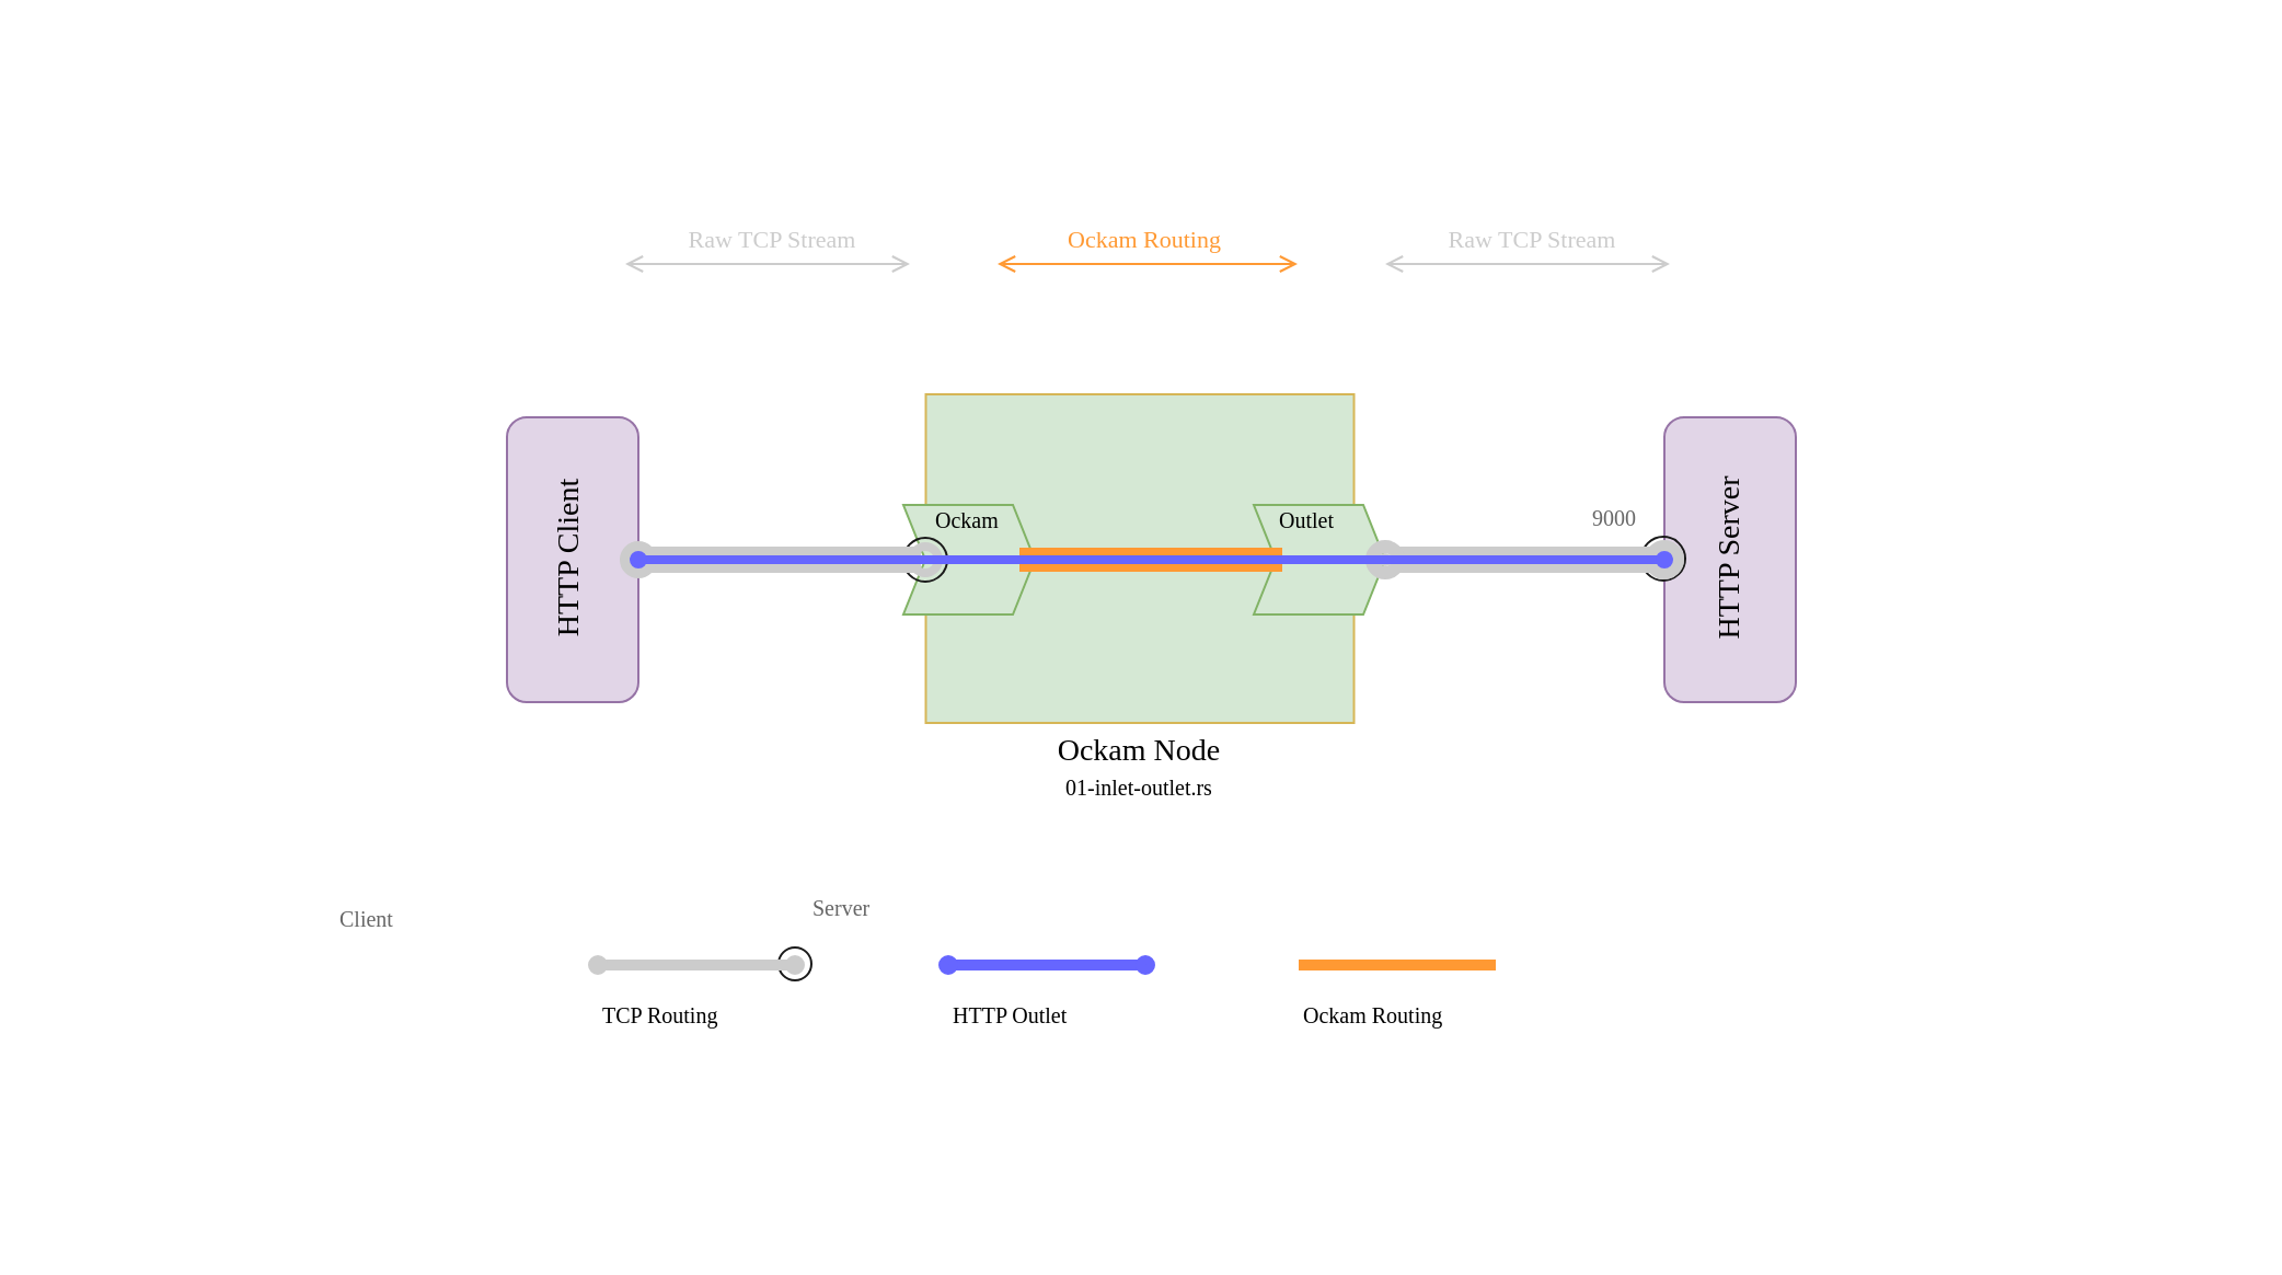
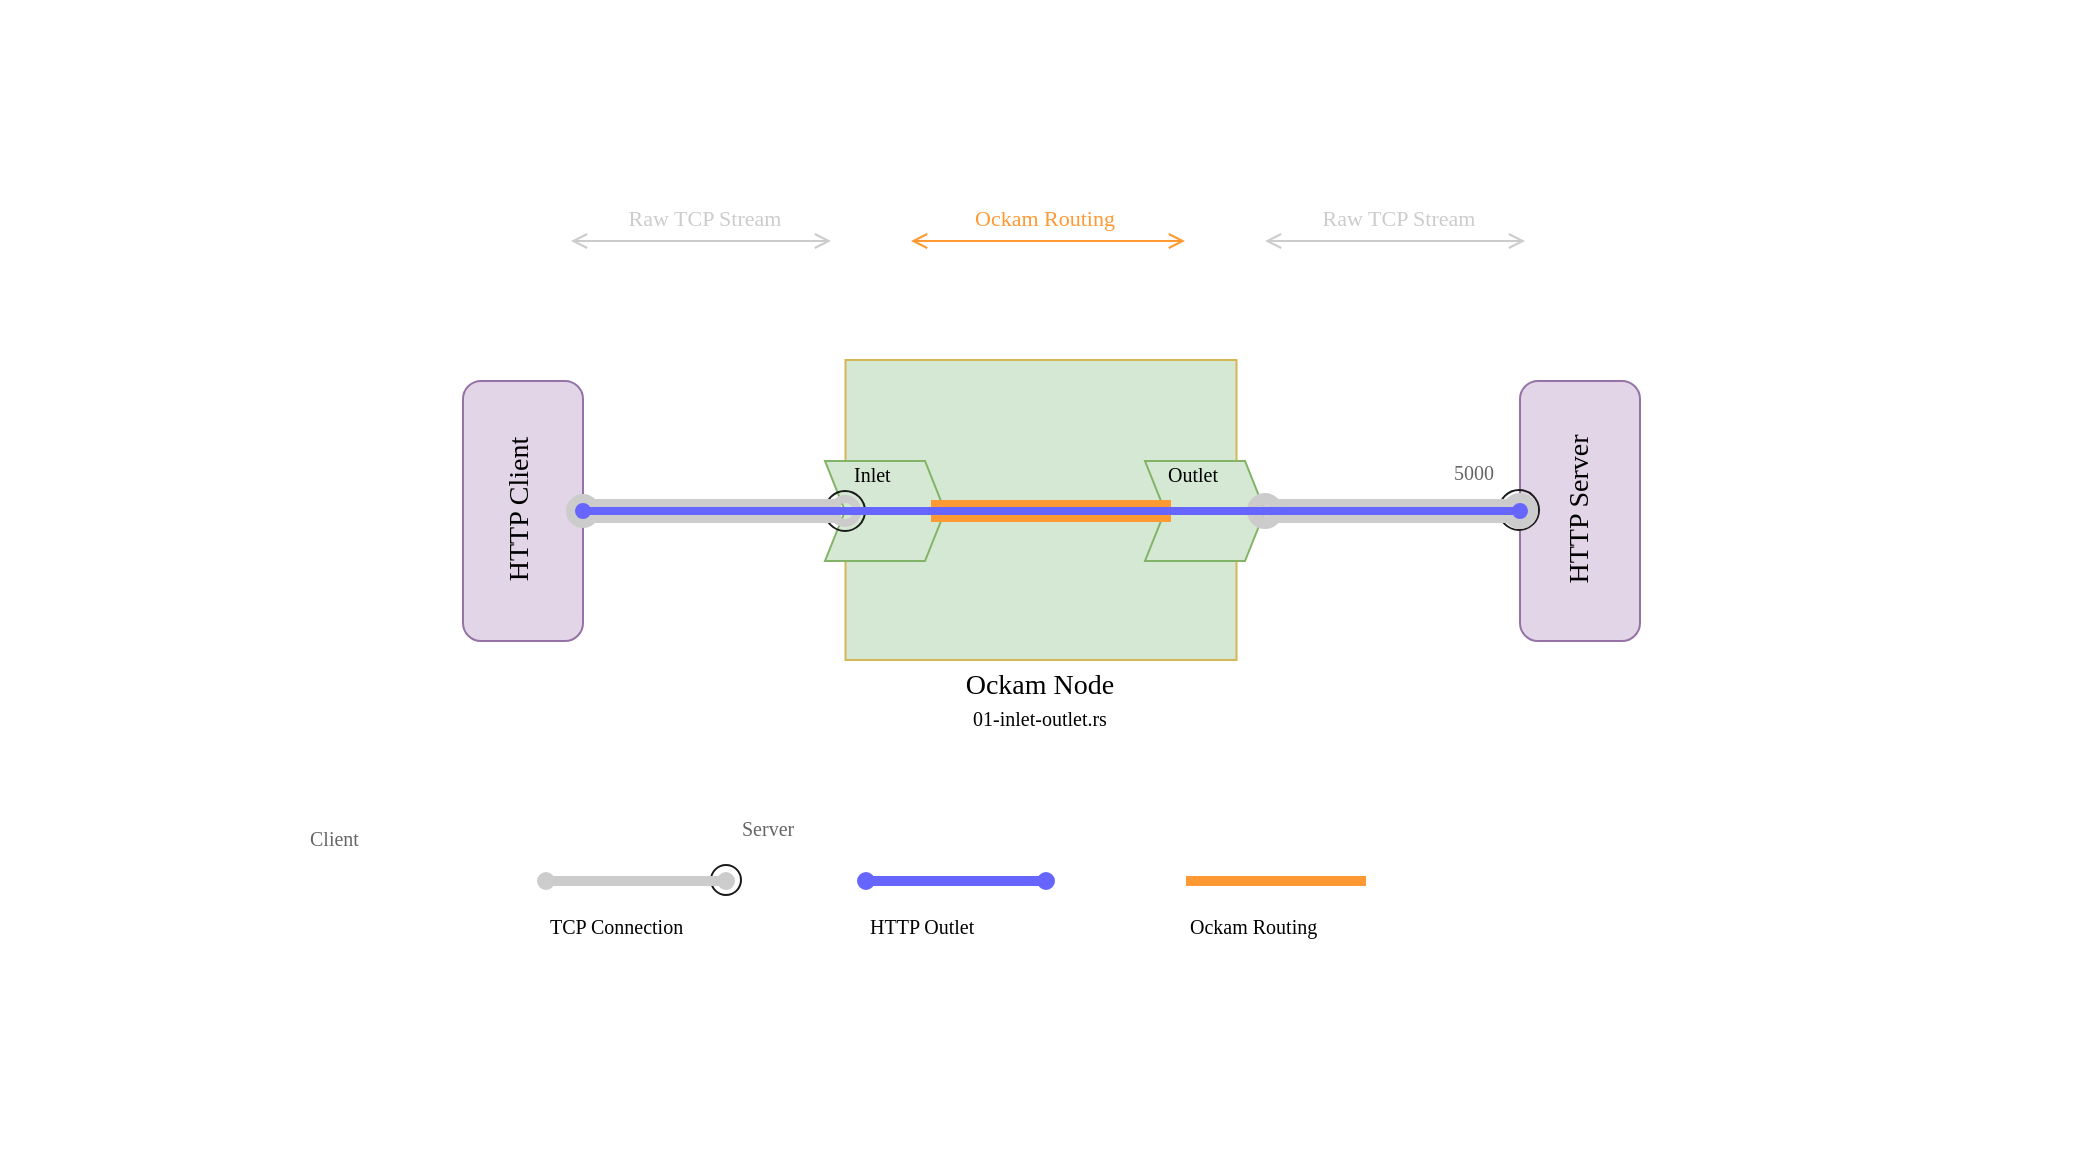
  <mxCell id="0" />
  <mxCell id="1" parent="0" />
  <mxCell id="2" value="" style="rounded=0;whiteSpace=wrap;html=1;fontFamily=Verdana;fontSize=10;strokeColor=none;sketch=0;movable=1;" parent="1" vertex="1"><mxGeometry x="20" y="20" width="1000" height="540" as="geometry" /></mxCell>
  <mxCell id="3" value="&lt;font&gt;&lt;span style=&quot;font-size: 14px&quot;&gt;Ockam Node&lt;/span&gt;&lt;br&gt;&lt;font style=&quot;font-size: 10px&quot;&gt;01-inlet-outlet.rs&lt;/font&gt;&lt;/font&gt;" style="whiteSpace=wrap;html=1;fontFamily=Verdana;fillColor=#d5e8d4;strokeColor=#d6b656;horizontal=1;spacingTop=190;" parent="1" vertex="1"><mxGeometry x="422.25" y="179.5" width="195.5" height="150" as="geometry" /></mxCell>
  <mxCell id="4" value="" style="shape=step;perimeter=stepPerimeter;whiteSpace=wrap;html=1;fixedSize=1;fontFamily=Verdana;fontSize=16;strokeWidth=1;flipV=0;flipH=0;fillColor=#d5e8d4;strokeColor=#82b366;size=10;spacingTop=-26;spacingLeft=7;align=center;" parent="1" vertex="1"><mxGeometry x="572" y="230" width="60" height="50" as="geometry" /></mxCell>
  <mxCell id="5" value="" style="group;fontSize=11;verticalAlign=top;fontFamily=Verdana;" parent="1" vertex="1" connectable="0"><mxGeometry x="411.996" y="180" width="220.004" height="150" as="geometry" /></mxCell>
  <mxCell id="6" value="" style="shape=step;perimeter=stepPerimeter;whiteSpace=wrap;html=1;fixedSize=1;fontFamily=Verdana;fontSize=16;strokeWidth=1;flipV=0;flipH=0;fillColor=#d5e8d4;strokeColor=#82b366;size=10;spacingTop=-29;spacingLeft=7;" parent="5" vertex="1"><mxGeometry y="50.003" width="60" height="50" as="geometry" /></mxCell>
- <mxCell id="7" value="&lt;span style=&quot;color: rgb(0 , 0 , 0) ; font-family: &amp;#34;verdana&amp;#34; ; font-size: 10px ; font-style: normal ; font-weight: 400 ; letter-spacing: normal ; text-align: center ; text-indent: 0px ; text-transform: none ; word-spacing: 0px ; display: inline ; float: none&quot;&gt;Ockam&lt;/span&gt;" style="text;whiteSpace=wrap;html=1;fontSize=9;fontColor=#FF9933;" parent="5" vertex="1"><mxGeometry x="12.504" y="45" width="50" height="30" as="geometry" /></mxCell>
+ <mxCell id="7" value="&lt;span style=&quot;color: rgb(0 , 0 , 0) ; font-family: &amp;#34;verdana&amp;#34; ; font-size: 10px ; font-style: normal ; font-weight: 400 ; letter-spacing: normal ; text-align: center ; text-indent: 0px ; text-transform: none ; word-spacing: 0px ; display: inline ; float: none&quot;&gt;Inlet&lt;/span&gt;" style="text;whiteSpace=wrap;html=1;fontSize=9;fontColor=#FF9933;" parent="5" vertex="1"><mxGeometry x="12.504" y="45" width="50" height="30" as="geometry" /></mxCell>
  <mxCell id="8" value="&lt;span style=&quot;color: rgb(0 , 0 , 0) ; font-family: &amp;#34;verdana&amp;#34; ; font-size: 10px ; font-style: normal ; font-weight: 400 ; letter-spacing: normal ; text-align: center ; text-indent: 0px ; text-transform: none ; word-spacing: 0px ; display: inline ; float: none&quot;&gt;Outlet&lt;/span&gt;" style="text;whiteSpace=wrap;html=1;fontSize=9;fontColor=#FF9933;" parent="5" vertex="1"><mxGeometry x="170.004" y="45" width="50" height="30" as="geometry" /></mxCell>
  <mxCell id="9" value="" style="ellipse;whiteSpace=wrap;html=1;fontSize=10;fontColor=#FF9933;strokeWidth=1;fillColor=none;align=left;verticalAlign=middle;strokeColor=#1A1A1A;" parent="5" vertex="1"><mxGeometry x="0.004" y="65" width="20" height="20" as="geometry" /></mxCell>
  <mxCell id="10" value="" style="rounded=1;whiteSpace=wrap;html=1;fontFamily=Verdana;fontSize=24;strokeWidth=1;rotation=-90;fillColor=#e1d5e7;strokeColor=#9673a6;" parent="1" vertex="1"><mxGeometry x="724.5" y="225" width="130" height="60" as="geometry" /></mxCell>
  <mxCell id="11" value="" style="rounded=1;whiteSpace=wrap;html=1;fontFamily=Verdana;fontSize=24;strokeWidth=1;rotation=-90;fillColor=#e1d5e7;strokeColor=#9673a6;align=center;verticalAlign=top;" parent="1" vertex="1"><mxGeometry x="196" y="225" width="130" height="60" as="geometry" /></mxCell>
- <mxCell id="12" value="&lt;span style=&quot;color: rgb(0, 0, 0); font-style: normal; font-weight: 400; letter-spacing: normal; text-align: center; text-indent: 0px; text-transform: none; word-spacing: 0px; display: inline; float: none; font-size: 10px;&quot;&gt;&lt;font style=&quot;font-size: 10px;&quot;&gt;TCP Routing&lt;/font&gt;&lt;/span&gt;" style="text;whiteSpace=wrap;html=1;fontSize=10;fontFamily=Verdana;" parent="1" vertex="1"><mxGeometry x="272.5" y="451" width="135" height="21" as="geometry" /></mxCell>
+ <mxCell id="12" value="&lt;span style=&quot;color: rgb(0, 0, 0); font-style: normal; font-weight: 400; letter-spacing: normal; text-align: center; text-indent: 0px; text-transform: none; word-spacing: 0px; display: inline; float: none; font-size: 10px;&quot;&gt;&lt;font style=&quot;font-size: 10px;&quot;&gt;TCP Connection&lt;/font&gt;&lt;/span&gt;" style="text;whiteSpace=wrap;html=1;fontSize=10;fontFamily=Verdana;" parent="1" vertex="1"><mxGeometry x="272.5" y="451" width="135" height="21" as="geometry" /></mxCell>
  <mxCell id="13" value="" style="endArrow=oval;html=1;fontFamily=Verdana;strokeWidth=12;strokeColor=#CCCCCC;startArrow=oval;startFill=1;endFill=1;endSize=4;startSize=5;exitX=0.5;exitY=1;exitDx=0;exitDy=0;" parent="1" source="11" target="6" edge="1"><mxGeometry x="2001" y="93.76" width="50" height="50" as="geometry"><mxPoint x="185" y="250" as="sourcePoint" /><mxPoint x="345" y="269.76" as="targetPoint" /></mxGeometry></mxCell>
  <mxCell id="14" value="&lt;div style=&quot;text-align: center; font-size: 10px;&quot;&gt;&lt;span style=&quot;font-size: 10px;&quot;&gt;&lt;font style=&quot;font-size: 10px;&quot;&gt;HTTP Outlet&lt;/font&gt;&lt;/span&gt;&lt;/div&gt;" style="text;whiteSpace=wrap;html=1;fontSize=10;fontFamily=Verdana;" parent="1" vertex="1"><mxGeometry x="432.5" y="451" width="95" height="20" as="geometry" /></mxCell>
  <mxCell id="15" value="" style="endArrow=none;html=1;fontSize=14;strokeWidth=11;strokeColor=#FF9933;" parent="1" edge="1"><mxGeometry x="1941.5" y="346" width="50" height="50" as="geometry"><mxPoint x="465" y="255" as="sourcePoint" /><mxPoint x="585" y="255" as="targetPoint" /></mxGeometry></mxCell>
  <mxCell id="16" value="" style="endArrow=oval;html=1;fontFamily=Verdana;strokeWidth=5;startArrow=oval;startFill=1;endFill=1;exitX=0.415;exitY=1.003;exitDx=0;exitDy=0;exitPerimeter=0;fillColor=#f8cecc;endSize=4;startSize=4;strokeColor=#6666FF;" parent="1" edge="1"><mxGeometry x="2318.24" y="755" width="50" height="50" as="geometry"><mxPoint x="432.5" y="440" as="sourcePoint" /><mxPoint x="522.5" y="440" as="targetPoint" /></mxGeometry></mxCell>
  <mxCell id="17" value="" style="endArrow=open;html=1;strokeWidth=1;fontSize=14;startArrow=open;startFill=0;endFill=0;edgeStyle=orthogonalEdgeStyle;strokeColor=#CCCCCC;" parent="1" edge="1"><mxGeometry x="1941.5" y="346" width="50" height="50" as="geometry"><mxPoint x="285" y="120" as="sourcePoint" /><mxPoint x="415" y="120" as="targetPoint" /></mxGeometry></mxCell>
  <mxCell id="18" value="" style="endArrow=open;html=1;strokeWidth=1;fontSize=14;startArrow=open;startFill=0;endFill=0;edgeStyle=orthogonalEdgeStyle;strokeColor=#FF9933;" parent="1" edge="1"><mxGeometry x="1941.5" y="346" width="50" height="50" as="geometry"><mxPoint x="455" y="120" as="sourcePoint" /><mxPoint x="592" y="120" as="targetPoint" /></mxGeometry></mxCell>
  <mxCell id="19" value="" style="endArrow=open;html=1;strokeWidth=1;fontSize=14;startArrow=open;startFill=0;endFill=0;edgeStyle=orthogonalEdgeStyle;strokeColor=#CCCCCC;" parent="1" edge="1"><mxGeometry x="1941.5" y="346" width="50" height="50" as="geometry"><mxPoint x="632" y="120" as="sourcePoint" /><mxPoint x="762" y="120" as="targetPoint" /></mxGeometry></mxCell>
  <mxCell id="20" value="&lt;div&gt;&lt;span style=&quot;font-size: 11px&quot;&gt;&lt;font&gt;Ockam Routing&lt;/font&gt;&lt;/span&gt;&lt;/div&gt;" style="text;whiteSpace=wrap;html=1;fontSize=10;fontFamily=Verdana;align=center;fontColor=#FF9933;" parent="1" vertex="1"><mxGeometry x="475" y="96" width="95" height="20" as="geometry" /></mxCell>
  <mxCell id="21" value="&lt;div&gt;&lt;span style=&quot;font-size: 11px&quot;&gt;&lt;font color=&quot;#cccccc&quot;&gt;Raw TCP Stream&lt;/font&gt;&lt;/span&gt;&lt;/div&gt;" style="text;whiteSpace=wrap;html=1;fontSize=10;fontFamily=Verdana;align=center;fontColor=#FF9933;" parent="1" vertex="1"><mxGeometry x="305" y="96" width="95" height="20" as="geometry" /></mxCell>
  <mxCell id="22" value="&lt;div&gt;&lt;span style=&quot;font-size: 11px&quot;&gt;&lt;font color=&quot;#cccccc&quot;&gt;Raw TCP Stream&lt;/font&gt;&lt;/span&gt;&lt;/div&gt;" style="text;whiteSpace=wrap;html=1;fontSize=10;fontFamily=Verdana;align=center;fontColor=#FF9933;" parent="1" vertex="1"><mxGeometry x="652" y="96" width="95" height="20" as="geometry" /></mxCell>
  <mxCell id="23" value="&lt;div style=&quot;text-align: center; font-size: 10px;&quot;&gt;&lt;span style=&quot;font-size: 10px;&quot;&gt;&lt;font style=&quot;font-size: 10px;&quot;&gt;Ockam Routing&lt;/font&gt;&lt;/span&gt;&lt;/div&gt;" style="text;whiteSpace=wrap;html=1;fontSize=10;fontFamily=Verdana;" parent="1" vertex="1"><mxGeometry x="592.5" y="451" width="95" height="20" as="geometry" /></mxCell>
  <mxCell id="24" value="" style="endArrow=none;html=1;fontFamily=Verdana;strokeWidth=5;startArrow=none;startFill=0;endFill=0;exitX=0.415;exitY=1.003;exitDx=0;exitDy=0;exitPerimeter=0;fillColor=#f8cecc;endSize=4;startSize=4;strokeColor=#FF9933;" parent="1" edge="1"><mxGeometry x="2478.24" y="755" width="50" height="50" as="geometry"><mxPoint x="592.5" y="440" as="sourcePoint" /><mxPoint x="682.5" y="440" as="targetPoint" /></mxGeometry></mxCell>
  <mxCell id="25" value="&lt;div&gt;&lt;font style=&quot;font-size: 14px&quot;&gt;HTTP Client&lt;/font&gt;&lt;/div&gt;" style="text;whiteSpace=wrap;html=1;fontSize=10;fontFamily=Verdana;sketch=0;align=center;rotation=-90;verticalAlign=middle;" parent="1" vertex="1"><mxGeometry x="212" y="244.5" width="95" height="20" as="geometry" /></mxCell>
  <mxCell id="26" value="" style="ellipse;whiteSpace=wrap;html=1;fontSize=10;fontColor=#FF9933;strokeWidth=1;fillColor=none;align=left;verticalAlign=middle;strokeColor=#1A1A1A;" parent="1" vertex="1"><mxGeometry x="749" y="244.5" width="20" height="20" as="geometry" /></mxCell>
  <mxCell id="27" value="&lt;div&gt;&lt;font style=&quot;font-size: 14px&quot;&gt;HTTP Server&lt;/font&gt;&lt;/div&gt;" style="text;whiteSpace=wrap;html=1;fontSize=10;fontFamily=Verdana;sketch=0;align=center;rotation=-90;verticalAlign=middle;" parent="1" vertex="1"><mxGeometry x="742" y="244.5" width="95" height="20" as="geometry" /></mxCell>
  <mxCell id="28" value="" style="ellipse;whiteSpace=wrap;html=1;fontSize=10;fontColor=#FF9933;strokeWidth=1;fillColor=none;align=left;verticalAlign=middle;strokeColor=#1A1A1A;" parent="1" vertex="1"><mxGeometry x="355" y="432" width="15" height="15" as="geometry" /></mxCell>
  <mxCell id="29" value="" style="endArrow=oval;html=1;fontFamily=Verdana;strokeWidth=12;strokeColor=#CCCCCC;startArrow=oval;startFill=1;endFill=1;exitX=1;exitY=0.5;exitDx=0;exitDy=0;" parent="1" source="4" target="10" edge="1"><mxGeometry x="3000" y="1050.79" width="50" height="50" as="geometry"><mxPoint x="665" y="265.21" as="sourcePoint" /><mxPoint x="1030" y="278" as="targetPoint" /></mxGeometry></mxCell>
  <mxCell id="30" value="" style="endArrow=oval;html=1;fontFamily=Verdana;strokeWidth=4;startArrow=oval;startFill=1;endFill=1;fillColor=#f8cecc;endSize=4;startSize=4;strokeColor=#6666FF;" parent="1" source="11" target="10" edge="1"><mxGeometry x="2080" y="560" width="50" height="50" as="geometry"><mxPoint x="225" y="260" as="sourcePoint" /><mxPoint x="665" y="255" as="targetPoint" /><Array as="points" /></mxGeometry></mxCell>
  <mxCell id="31" value="" style="endArrow=oval;html=1;fontFamily=Verdana;strokeWidth=5;startArrow=oval;startFill=1;endFill=1;exitX=0.415;exitY=1.003;exitDx=0;exitDy=0;exitPerimeter=0;fillColor=#f8cecc;endSize=4;startSize=4;strokeColor=#CCCCCC;" parent="1" edge="1"><mxGeometry x="2158.24" y="755" width="50" height="50" as="geometry"><mxPoint x="272.5" y="440" as="sourcePoint" /><mxPoint x="362.5" y="440" as="targetPoint" /></mxGeometry></mxCell>
- <mxCell id="32" value="&lt;span style=&quot;font-style: normal ; font-weight: 400 ; letter-spacing: normal ; text-align: center ; text-indent: 0px ; text-transform: none ; word-spacing: 0px ; display: inline ; float: none ; font-size: 10px&quot;&gt;&lt;font style=&quot;font-size: 10px&quot; color=&quot;#666666&quot;&gt;9000&lt;/font&gt;&lt;/span&gt;" style="text;whiteSpace=wrap;html=1;fontSize=10;fontFamily=Verdana;" parent="1" vertex="1"><mxGeometry x="724.5" y="223.5" width="30" height="21" as="geometry" /></mxCell>
+ <mxCell id="32" value="&lt;span style=&quot;font-style: normal ; font-weight: 400 ; letter-spacing: normal ; text-align: center ; text-indent: 0px ; text-transform: none ; word-spacing: 0px ; display: inline ; float: none ; font-size: 10px&quot;&gt;&lt;font style=&quot;font-size: 10px&quot; color=&quot;#666666&quot;&gt;5000&lt;/font&gt;&lt;/span&gt;" style="text;whiteSpace=wrap;html=1;fontSize=10;fontFamily=Verdana;" parent="1" vertex="1"><mxGeometry x="724.5" y="223.5" width="30" height="21" as="geometry" /></mxCell>
  <mxCell id="33" value="&lt;span style=&quot;font-style: normal ; font-weight: 400 ; letter-spacing: normal ; text-align: center ; text-indent: 0px ; text-transform: none ; word-spacing: 0px ; display: inline ; float: none ; font-size: 10px&quot;&gt;&lt;font style=&quot;font-size: 10px&quot; color=&quot;#666666&quot;&gt;Server&lt;/font&gt;&lt;/span&gt;" style="text;whiteSpace=wrap;html=1;fontSize=10;fontFamily=Verdana;" parent="1" vertex="1"><mxGeometry x="368.5" y="401.5" width="30" height="21" as="geometry" /></mxCell>
  <mxCell id="34" value="&lt;span style=&quot;font-style: normal ; font-weight: 400 ; letter-spacing: normal ; text-align: center ; text-indent: 0px ; text-transform: none ; word-spacing: 0px ; display: inline ; float: none ; font-size: 10px&quot;&gt;&lt;font style=&quot;font-size: 10px&quot; color=&quot;#666666&quot;&gt;Client&lt;/font&gt;&lt;/span&gt;" style="text;whiteSpace=wrap;html=1;fontSize=10;fontFamily=Verdana;" parent="1" vertex="1"><mxGeometry x="153" y="406.5" width="30" height="21" as="geometry" /></mxCell>
